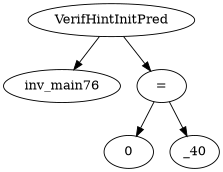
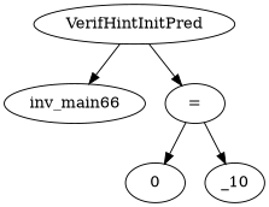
  digraph {
-   n1 [label=inv_main76]
+   n1 [label=inv_main66]
    n2 [label=VerifHintInitPred]
    n3 [label="="]
    n4 [label=0]
-   n5 [label=_40]
+   n5 [label=_10]
    n2 -> n1
    n2 -> n3
    n3 -> n4
    n3 -> n5
  }
